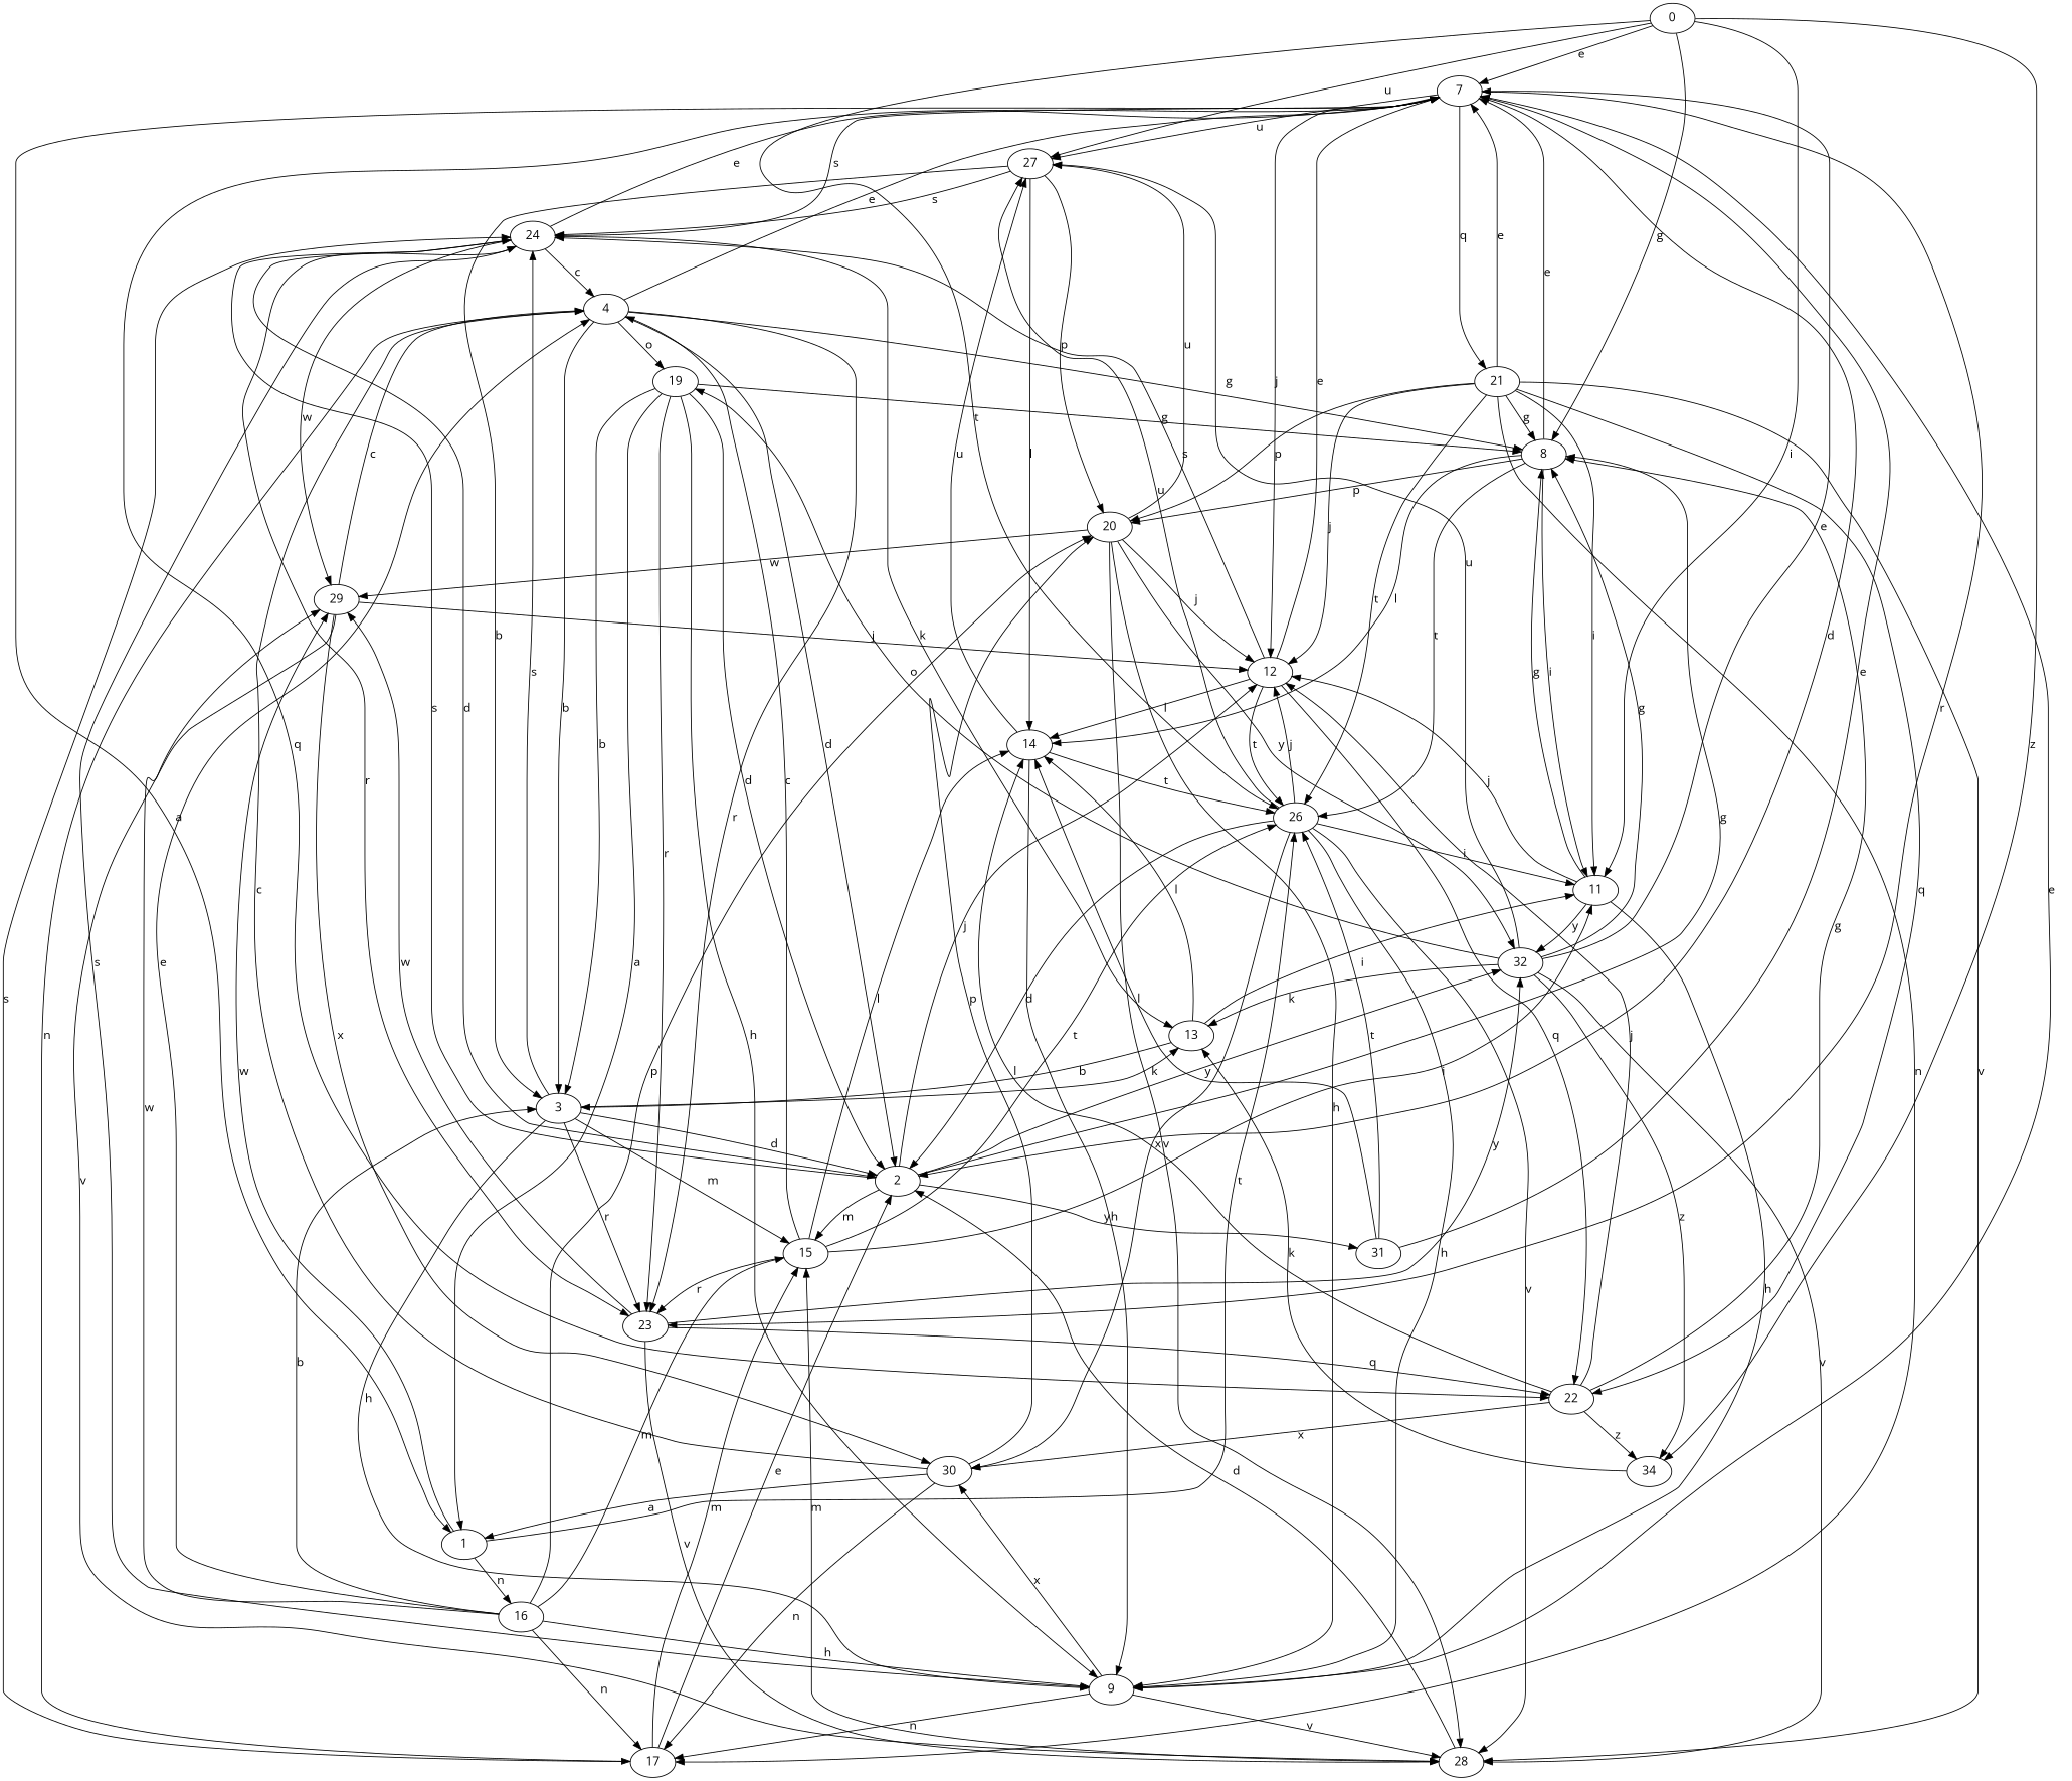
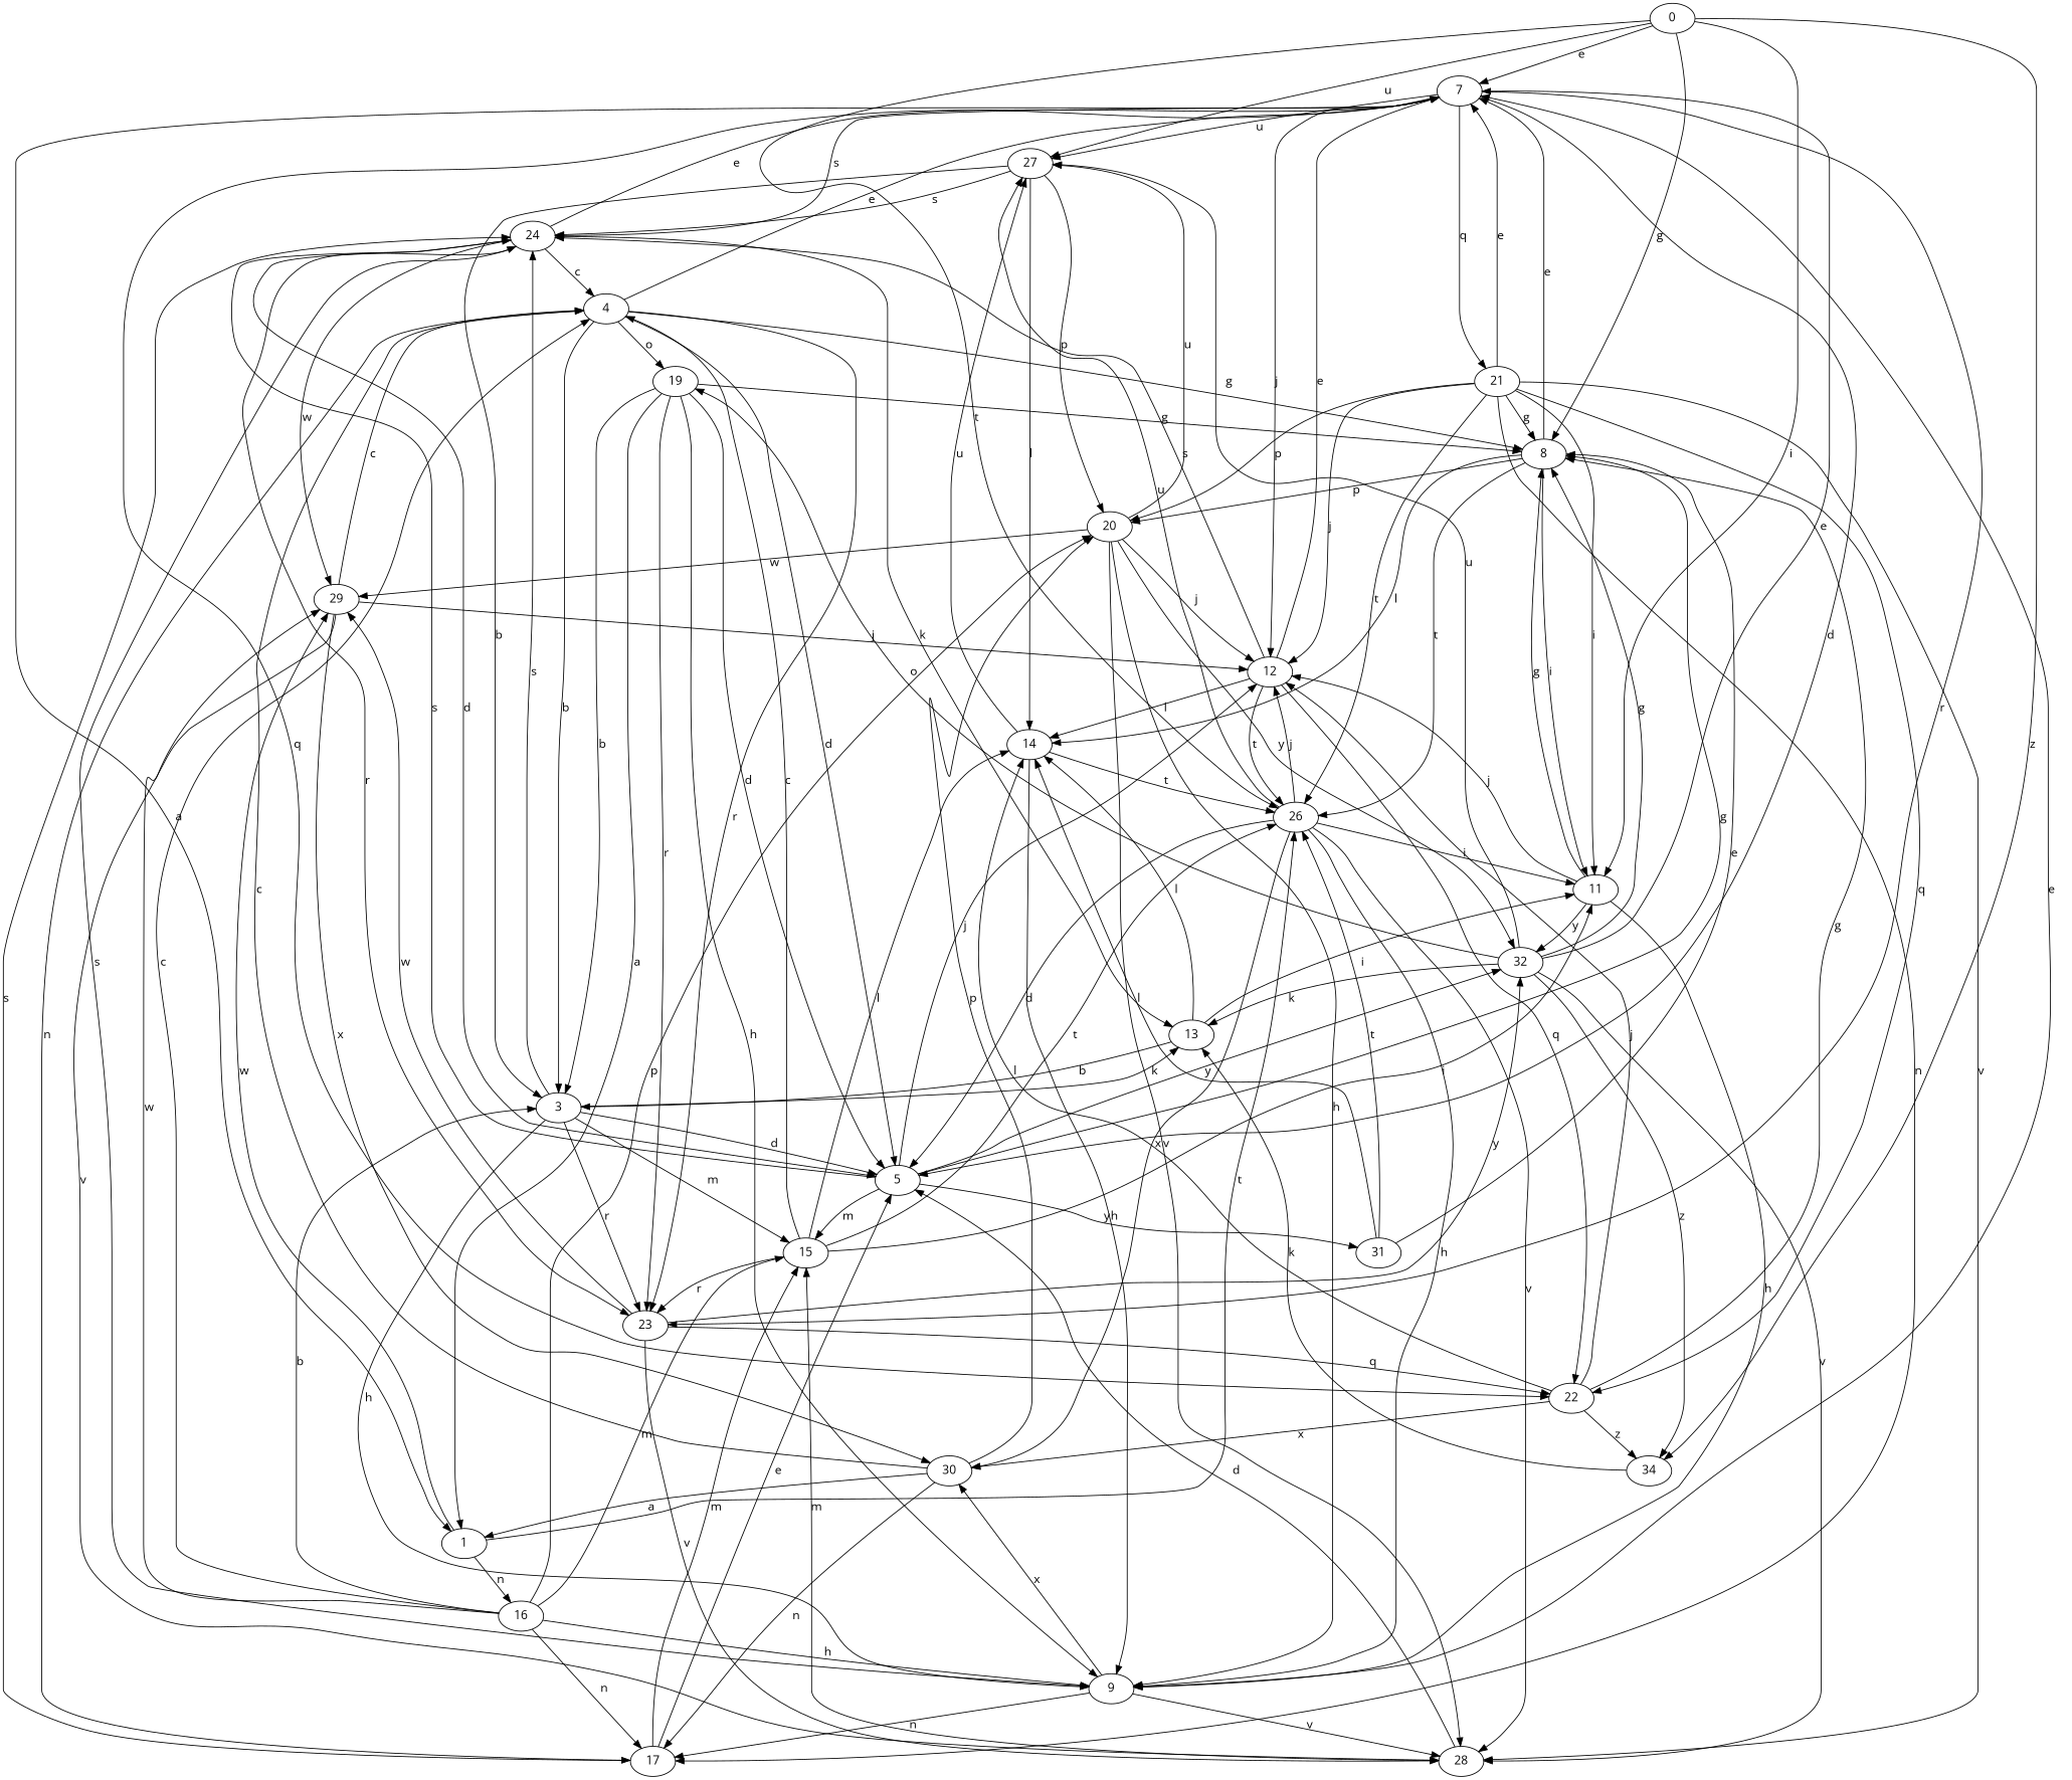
  strict digraph {
    fontname="Open Sans"
    node [fontname="Open Sans"]
    edge [fontname="Open Sans"]
    0
    7
    8
    11
    26
    27
    34
    1
-   5 [label=2]
+   5
    23
    24
    12
    21
    22
    14
    20
    9
    32
    28
    30
    3
    13
    16
    29
    15
    4
    17
    31
    19
    0 -> 7 [label=e]
    0 -> 8 [label=g]
    0 -> 11 [label=i]
    0 -> 26 [label=t]
    0 -> 27 [label=u]
    0 -> 34 [label=z]
    7 -> 27 [label=u]
    7 -> 1 [label=a]
    7 -> 5 [label=d]
    7 -> 23 [label=r]
    7 -> 24 [label=s]
    7 -> 12 [label=j]
    7 -> 21 [label=q]
    7 -> 22 [label=q]
    8 -> 7 [label=e]
    8 -> 11 [label=i]
    8 -> 26 [label=t]
    8 -> 14 [label=l]
    8 -> 20 [label=p]
    11 -> 8 [label=g]
    11 -> 12 [label=j]
    11 -> 9 [label=h]
    11 -> 32 [label=y]
    26 -> 11 [label=i]
    26 -> 27 [label=u]
    26 -> 5 [label=d]
    26 -> 12 [label=j]
    26 -> 9 [label=h]
    26 -> 28 [label=v]
    26 -> 30 [label=x]
    27 -> 24 [label=s]
    27 -> 14 [label=l]
    27 -> 20 [label=p]
    27 -> 3 [label=b]
    34 -> 13 [label=k]
    1 -> 26 [label=t]
    1 -> 16 [label=n]
    1 -> 29 [label=w]
    5 -> 8 [label=g]
    5 -> 24 [label=s]
    5 -> 12 [label=j]
    5 -> 32 [label=y]
    5 -> 15 [label=m]
    5 -> 31 [label=y]
    23 -> 22 [label=q]
    23 -> 32 [label=y]
    23 -> 28 [label=v]
    23 -> 29 [label=w]
    24 -> 7 [label=e]
    24 -> 5 [label=d]
    24 -> 23 [label=r]
    24 -> 13 [label=k]
    24 -> 29 [label=w]
    24 -> 4 [label=c]
    12 -> 7 [label=e]
    12 -> 26 [label=t]
    12 -> 24 [label=s]
    12 -> 22 [label=q]
    12 -> 14 [label=l]
    21 -> 7 [label=e]
    21 -> 8 [label=g]
    21 -> 11 [label=i]
    21 -> 26 [label=t]
    21 -> 12 [label=j]
    21 -> 22 [label=q]
    21 -> 20 [label=p]
    21 -> 28 [label=v]
    21 -> 17 [label=n]
    22 -> 8 [label=g]
    22 -> 34 [label=z]
    22 -> 12 [label=j]
    22 -> 14 [label=l]
    22 -> 30 [label=x]
    14 -> 26 [label=t]
    14 -> 27 [label=u]
    14 -> 9 [label=h]
    20 -> 27 [label=u]
    20 -> 12 [label=j]
    20 -> 9 [label=h]
    20 -> 32 [label=y]
    20 -> 28 [label=v]
    20 -> 29 [label=w]
    9 -> 7 [label=e]
    9 -> 24 [label=s]
    9 -> 28 [label=v]
    9 -> 30 [label=x]
    9 -> 17 [label=n]
    32 -> 7 [label=e]
    32 -> 8 [label=g]
    32 -> 27 [label=u]
    32 -> 34 [label=z]
    32 -> 28 [label=v]
    32 -> 13 [label=k]
    32 -> 19 [label=o]
    28 -> 5 [label=d]
    28 -> 15 [label=m]
    30 -> 1 [label=a]
    30 -> 20 [label=p]
    30 -> 4 [label=c]
    30 -> 17 [label=n]
    3 -> 5 [label=d]
    3 -> 23 [label=r]
    3 -> 24 [label=s]
    3 -> 9 [label=h]
    3 -> 13 [label=k]
    3 -> 15 [label=m]
    13 -> 11 [label=i]
    13 -> 14 [label=l]
    13 -> 3 [label=b]
    16 -> 20 [label=p]
    16 -> 9 [label=h]
    16 -> 3 [label=b]
    16 -> 29 [label=w]
    16 -> 15 [label=m]
-   16 -> 4 [label=e]
+   16 -> 4 [label=c]
    16 -> 17 [label=n]
    29 -> 12 [label=j]
    29 -> 28 [label=v]
    29 -> 30 [label=x]
    29 -> 4 [label=c]
    15 -> 11 [label=i]
    15 -> 26 [label=t]
    15 -> 23 [label=r]
    15 -> 14 [label=l]
    15 -> 4 [label=c]
    4 -> 7 [label=e]
    4 -> 8 [label=g]
    4 -> 5 [label=d]
    4 -> 23 [label=r]
    4 -> 3 [label=b]
    4 -> 17 [label=n]
    4 -> 19 [label=o]
    17 -> 5 [label=e]
    17 -> 24 [label=s]
    17 -> 15 [label=m]
-   31 -> 7 [label=e]
+   31 -> 8 [label=e]
    31 -> 26 [label=t]
    31 -> 14 [label=l]
    19 -> 8 [label=g]
    19 -> 1 [label=a]
    19 -> 5 [label=d]
    19 -> 23 [label=r]
    19 -> 9 [label=h]
    19 -> 3 [label=b]
  }
